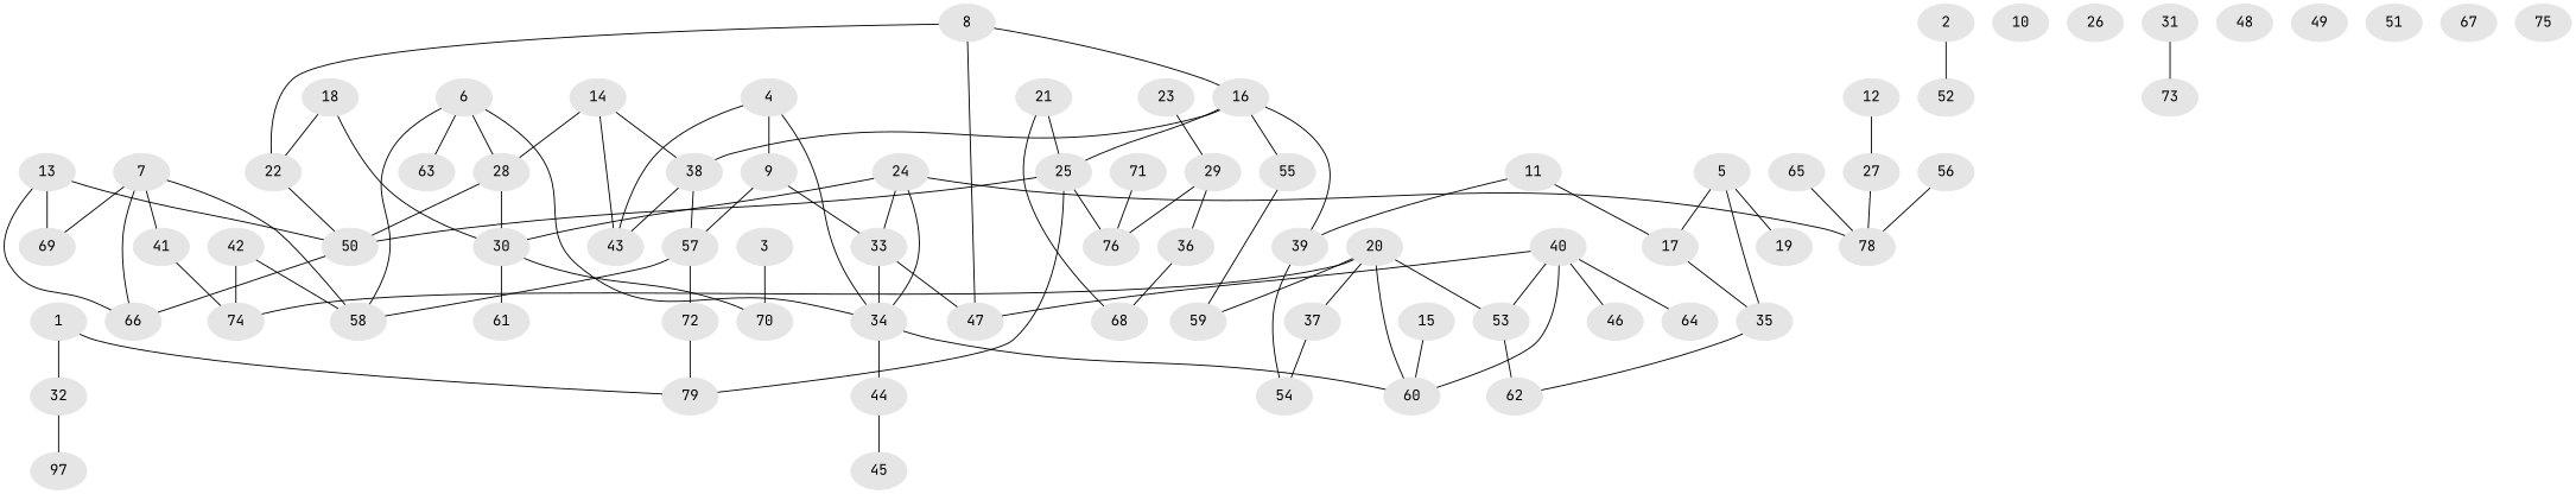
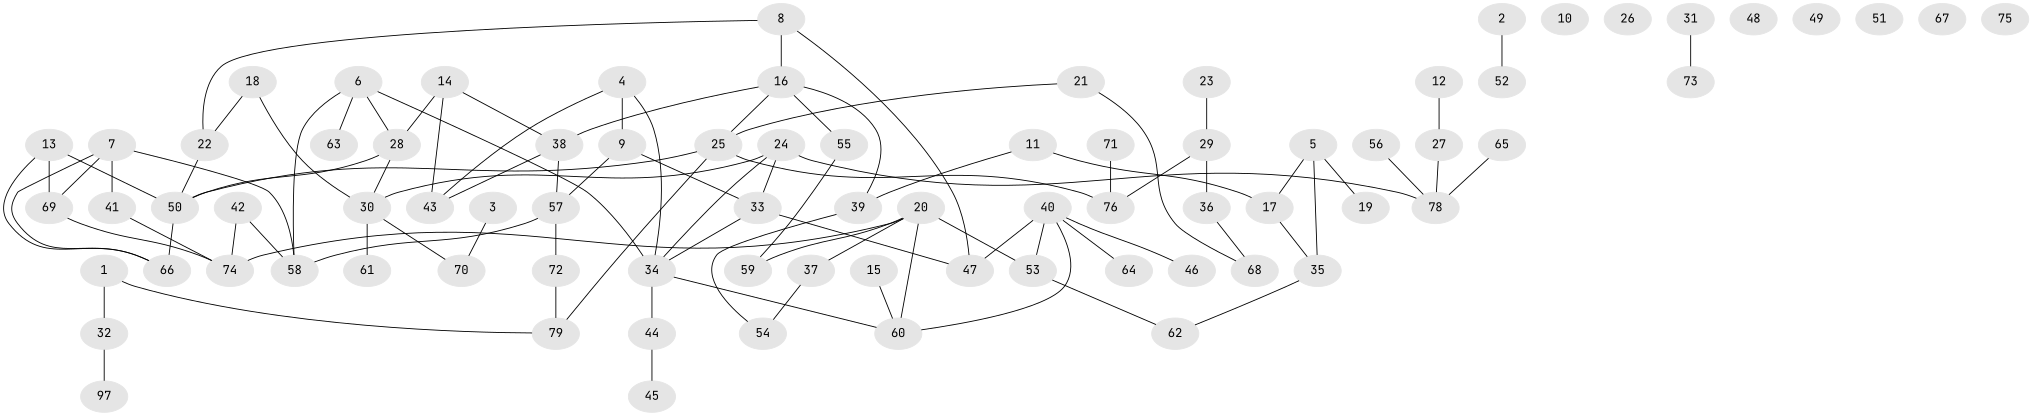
  graph {
    fontname="JetBrains Mono"
    node [color=gray90 fontname="JetBrains Mono" style=filled]
    edge [fontname="JetBrains Mono"]
    1
    32
    79
    n4 [label=97]
    2
    52
    3
    70
    4
    9
    34
    43
    33
    57
    60
    44
    5
    17
    19
    35
    62
    6
    28
    58
    63
    50
    30
    7
    41
    66
    69
    74
    8
    16
    22
    47
    39
    38
    25
    55
    72
    10
    11
    54
    12
    27
    78
    13
    14
    15
    76
    59
    18
    61
    20
    37
    53
    21
    68
    23
    29
    36
    24
    26
    31
    73
    45
    40
    46
    64
    42
    48
    49
    51
    56
    65
    67
    71
    75
    1 -- 32
    1 -- 79
    32 -- n4
    2 -- 52
    3 -- 70
    4 -- 9
    4 -- 34
    4 -- 43
    9 -- 33
    9 -- 57
    34 -- 60
    34 -- 44
    33 -- 34
    33 -- 47
    57 -- 58
    57 -- 72
    44 -- 45
    5 -- 17
    5 -- 19
    5 -- 35
    17 -- 35
    35 -- 62
    6 -- 34
    6 -- 28
    6 -- 58
    6 -- 63
    28 -- 50
    28 -- 30
    50 -- 66
    30 -- 70
    30 -- 61
    7 -- 58
    7 -- 41
    7 -- 66
    7 -- 69
    41 -- 74
+   69 -- 74
    8 -- 16
    8 -- 22
    8 -- 47
    16 -- 39
    16 -- 38
    16 -- 25
    16 -- 55
    22 -- 50
    39 -- 54
    38 -- 43
    38 -- 57
    25 -- 79
    25 -- 50
    25 -- 76
    55 -- 59
    72 -- 79
    11 -- 17
    11 -- 39
    12 -- 27
    27 -- 78
    13 -- 50
    13 -- 66
    13 -- 69
    14 -- 43
    14 -- 28
    14 -- 38
    15 -- 60
    18 -- 30
    18 -- 22
    20 -- 60
    20 -- 74
    20 -- 59
    20 -- 37
    20 -- 53
    37 -- 54
    53 -- 62
    21 -- 25
    21 -- 68
    23 -- 29
    29 -- 76
    29 -- 36
    36 -- 68
    24 -- 34
    24 -- 33
    24 -- 30
    24 -- 78
    31 -- 73
    40 -- 60
    40 -- 47
    40 -- 53
    40 -- 46
    40 -- 64
    42 -- 58
    42 -- 74
    56 -- 78
    65 -- 78
    71 -- 76
  }
